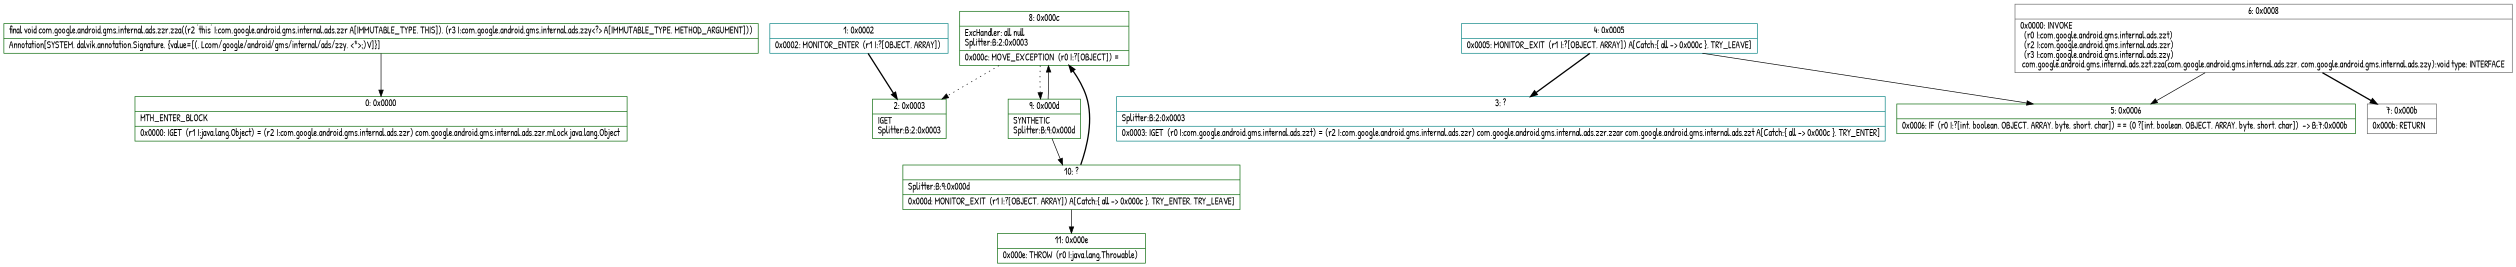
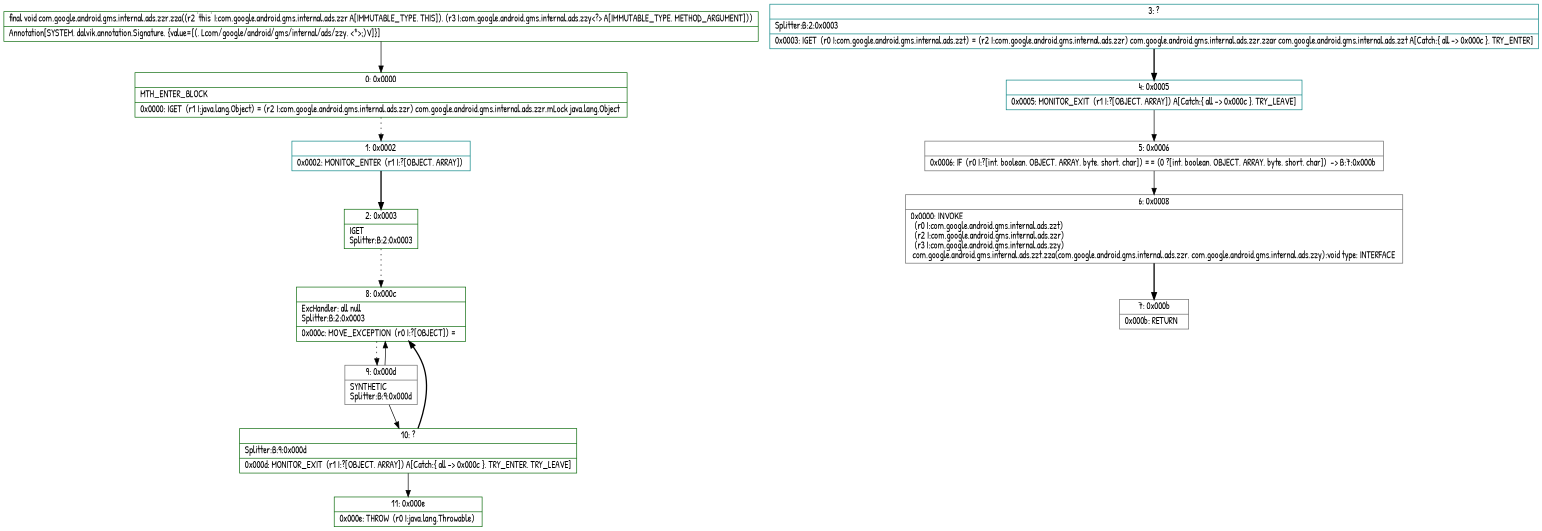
  digraph {
    fontname="Patrick Hand"
    node [color=darkgreen fontname="Patrick Hand" shape=record]
    edge [fontname="Patrick Hand" style=solid]
    n1 [label="{0\:\ 0x0000|MTH_ENTER_BLOCK\l|0x0000: IGET  (r1 I:java.lang.Object) = (r2 I:com.google.android.gms.internal.ads.zzr) com.google.android.gms.internal.ads.zzr.mLock java.lang.Object \l}"]
    n2 [color=teal label="{1\:\ 0x0002|0x0002: MONITOR_ENTER  (r1 I:?[OBJECT, ARRAY]) \l}"]
    n3 [label="{2\:\ 0x0003|IGET\lSplitter:B:2:0x0003\l}"]
    n4 [label="{8\:\ 0x000c|ExcHandler: all null\lSplitter:B:2:0x0003\l|0x000c: MOVE_EXCEPTION  (r0 I:?[OBJECT]) =  \l}"]
    n5 [color=teal label="{3\:\ ?|Splitter:B:2:0x0003\l|0x0003: IGET  (r0 I:com.google.android.gms.internal.ads.zzt) = (r2 I:com.google.android.gms.internal.ads.zzr) com.google.android.gms.internal.ads.zzr.zzar com.google.android.gms.internal.ads.zzt A[Catch:\{ all \-\> 0x000c \}, TRY_ENTER]\l}"]
    n6 [color=teal label="{4\:\ 0x0005|0x0005: MONITOR_EXIT  (r1 I:?[OBJECT, ARRAY]) A[Catch:\{ all \-\> 0x000c \}, TRY_LEAVE]\l}"]
-   n7 [label="{9\:\ 0x000d|SYNTHETIC\lSplitter:B:9:0x000d\l}"]
-   n8 [label="{5\:\ 0x0006|0x0006: IF  (r0 I:?[int, boolean, OBJECT, ARRAY, byte, short, char]) == (0 ?[int, boolean, OBJECT, ARRAY, byte, short, char])  \-\> B:7:0x000b \l}"]
+   n7 [color=gray40 label="{9\:\ 0x000d|SYNTHETIC\lSplitter:B:9:0x000d\l}"]
+   n8 [color=gray40 label="{5\:\ 0x0006|0x0006: IF  (r0 I:?[int, boolean, OBJECT, ARRAY, byte, short, char]) == (0 ?[int, boolean, OBJECT, ARRAY, byte, short, char])  \-\> B:7:0x000b \l}"]
    n9 [color=gray40 label="{6\:\ 0x0008|0x0000: INVOKE  \l  (r0 I:com.google.android.gms.internal.ads.zzt)\l  (r2 I:com.google.android.gms.internal.ads.zzr)\l  (r3 I:com.google.android.gms.internal.ads.zzy)\l com.google.android.gms.internal.ads.zzt.zza(com.google.android.gms.internal.ads.zzr, com.google.android.gms.internal.ads.zzy):void type: INTERFACE \l}"]
    n10 [color=gray40 label="{7\:\ 0x000b|0x000b: RETURN   \l}"]
    n11 [label="{10\:\ ?|Splitter:B:9:0x000d\l|0x000d: MONITOR_EXIT  (r1 I:?[OBJECT, ARRAY]) A[Catch:\{ all \-\> 0x000c \}, TRY_ENTER, TRY_LEAVE]\l}"]
    n12 [label="{11\:\ 0x000e|0x000e: THROW  (r0 I:java.lang.Throwable) \l}"]
    n13 [label="{final void com.google.android.gms.internal.ads.zzr.zza((r2 'this' I:com.google.android.gms.internal.ads.zzr A[IMMUTABLE_TYPE, THIS]), (r3 I:com.google.android.gms.internal.ads.zzy\<?\> A[IMMUTABLE_TYPE, METHOD_ARGUMENT]))  | Annotation[SYSTEM, dalvik.annotation.Signature, \{value=[(, Lcom\/google\/android\/gms\/internal\/ads\/zzy, \<*\>;)V]\}]\l}"]
+   n1 -> n2 [style=dotted]
    n2 -> n3 [style=bold]
-   n4 -> n3 [style=dotted]
+   n3 -> n4 [style=dotted]
    n4 -> n7 [style=dotted]
-   n6 -> n5 [style=bold]
+   n5 -> n6 [style=bold]
    n6 -> n8
    n7 -> n4
    n7 -> n11
-   n9 -> n8
+   n8 -> n9
    n9 -> n10 [style=bold]
    n11 -> n4 [style=bold]
    n11 -> n12
    n13 -> n1
  }
